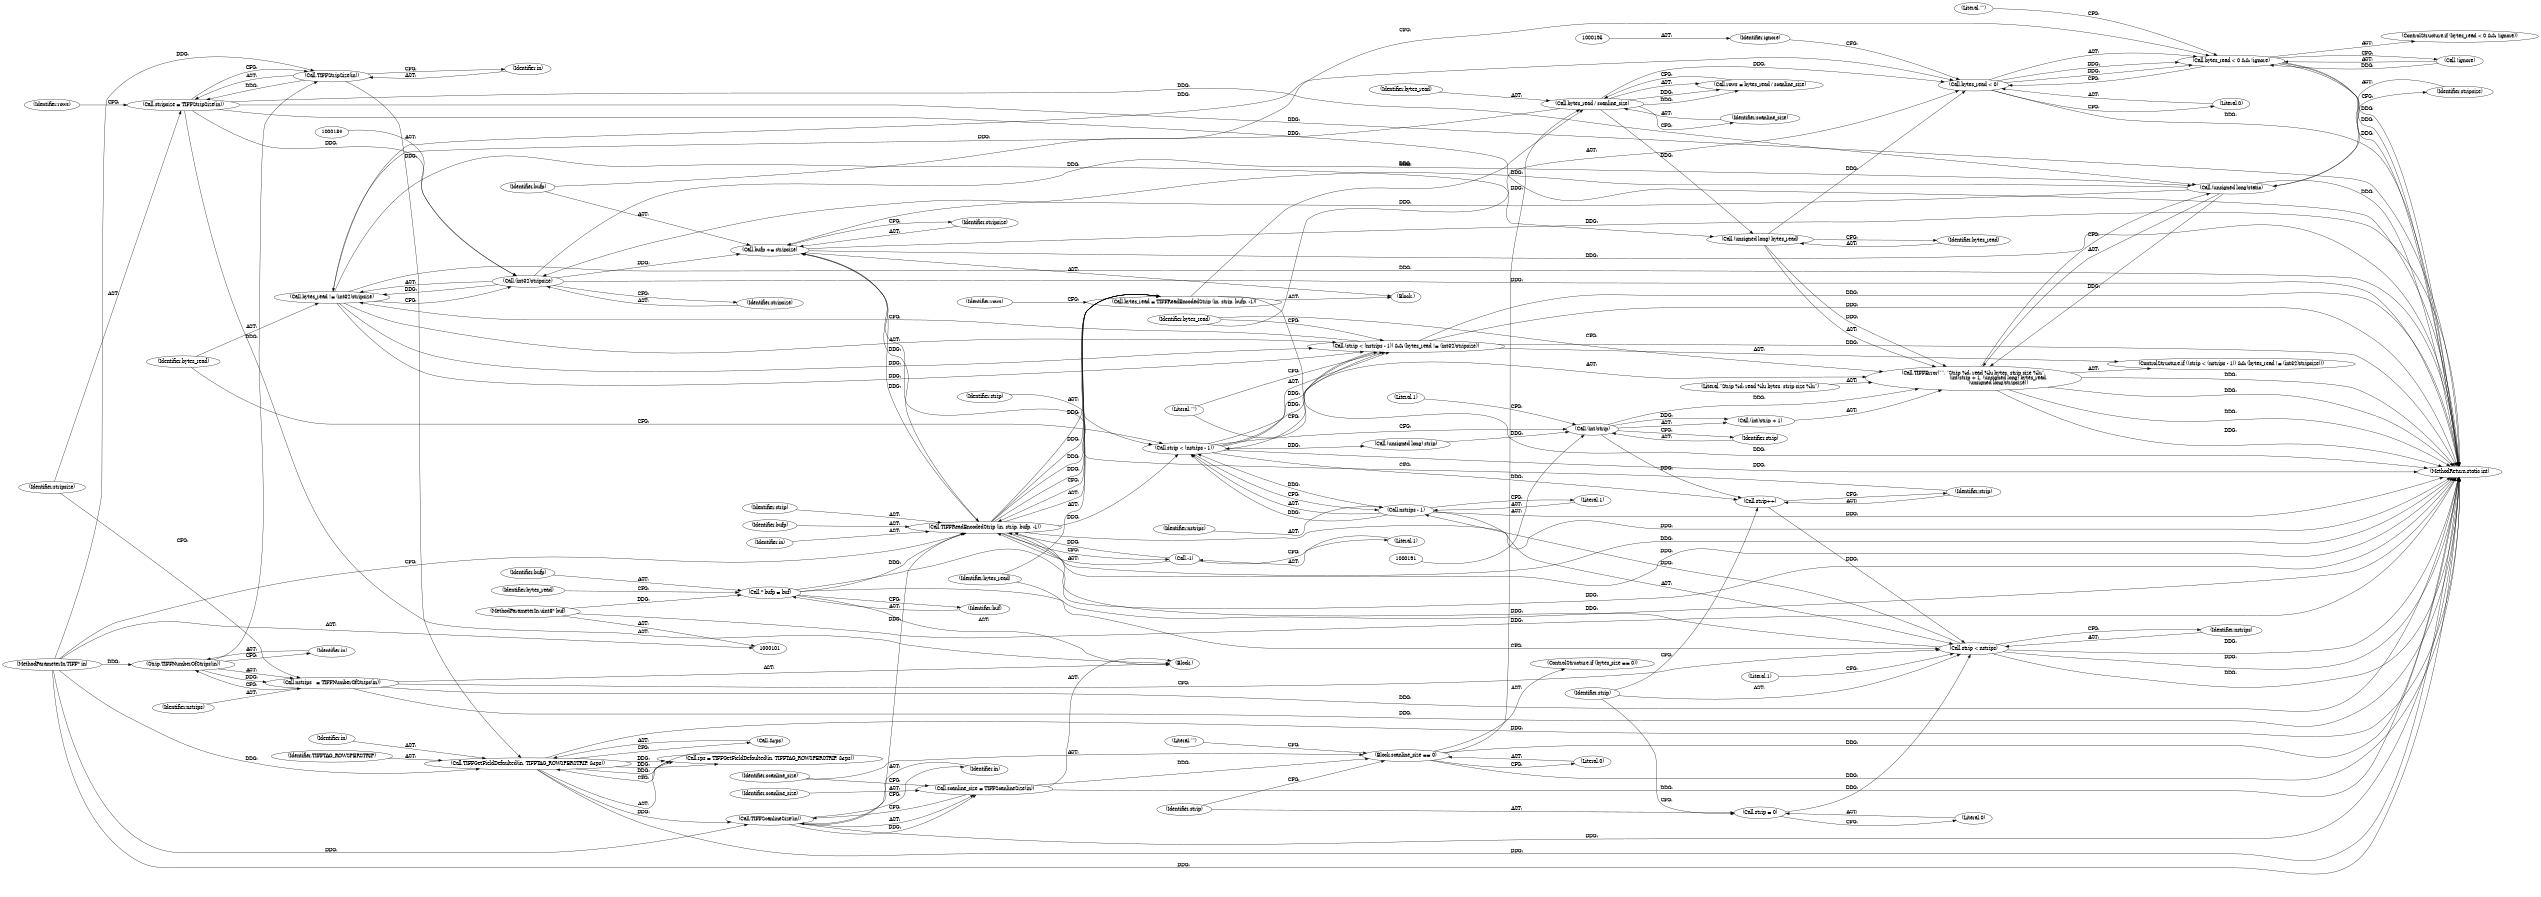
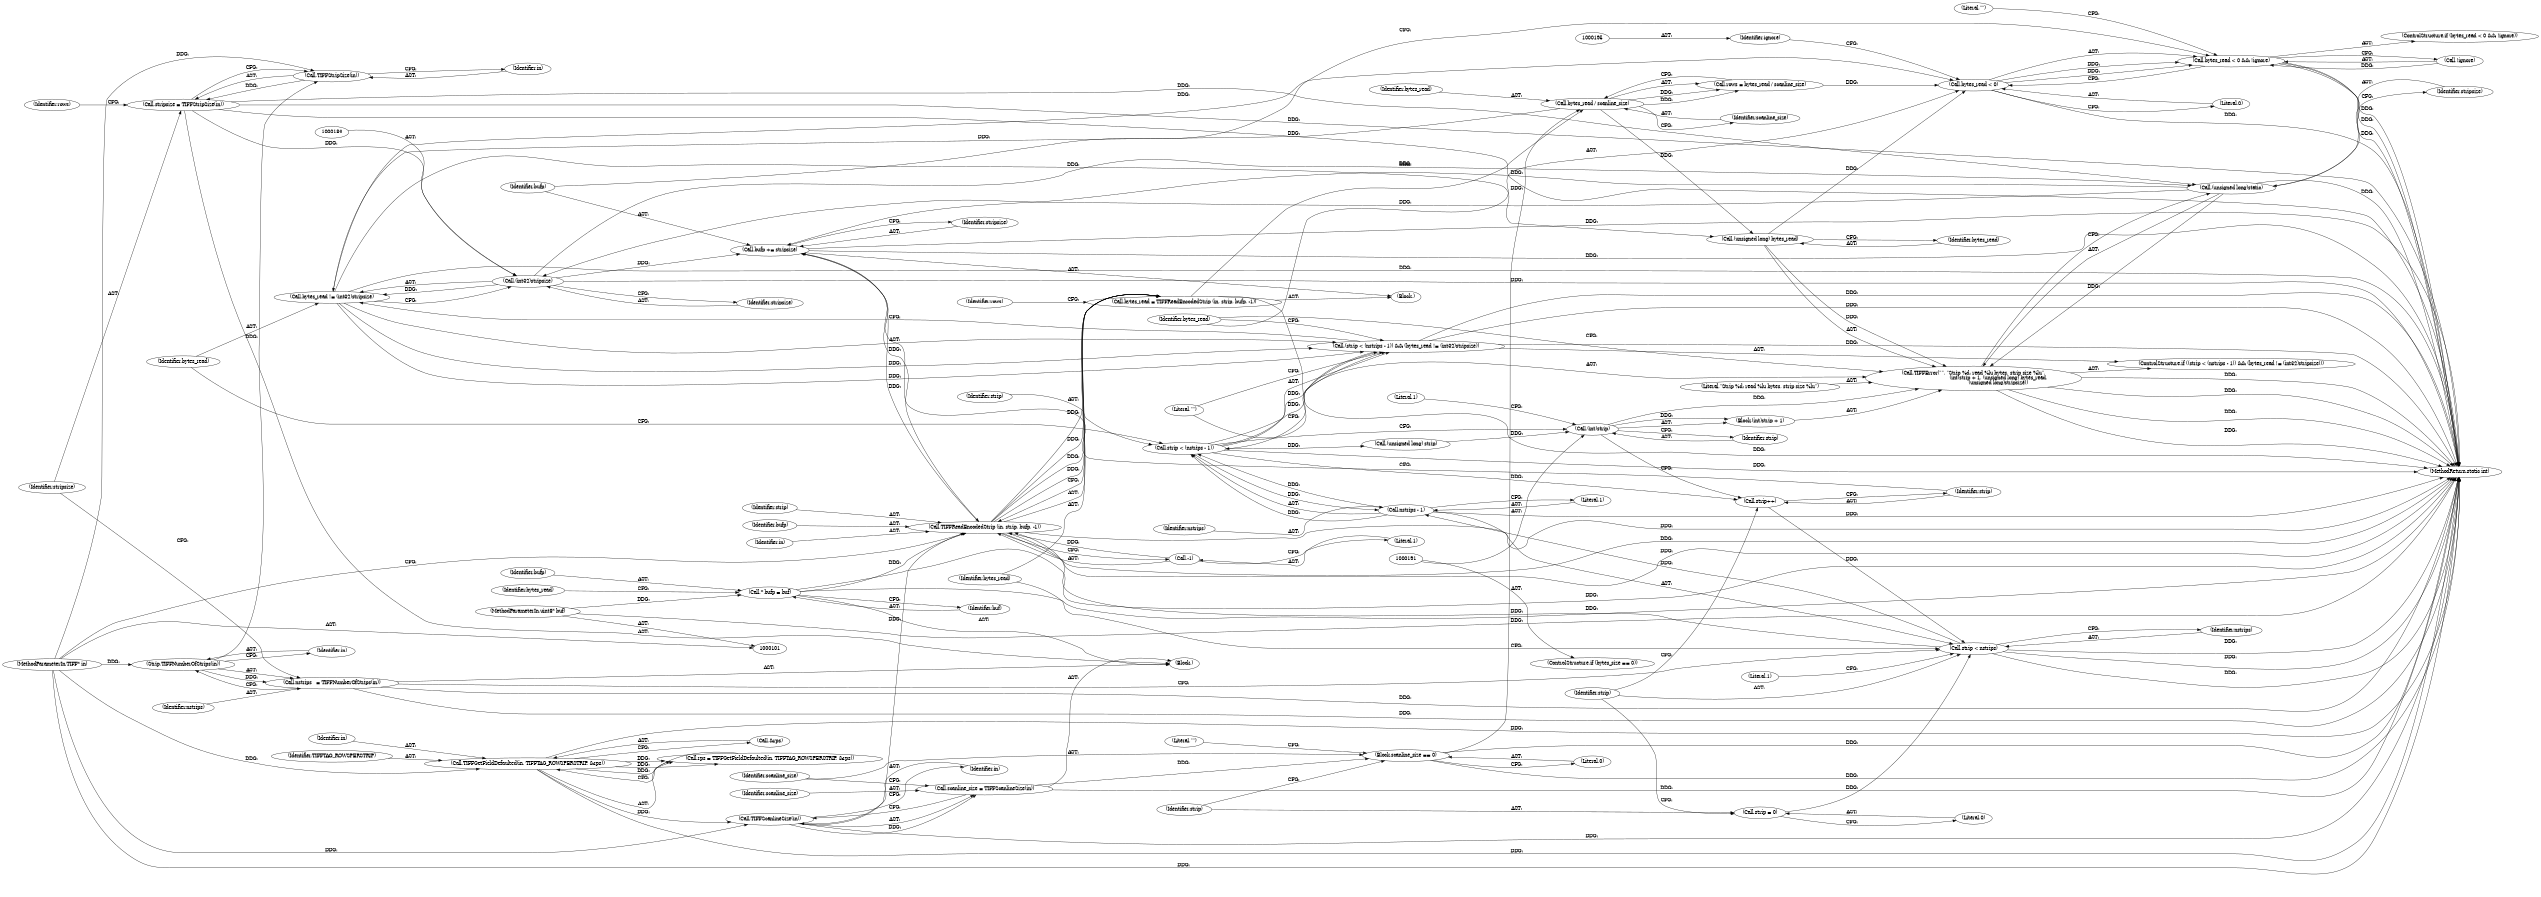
  digraph {
    rankdir=LR
    n1 [label="(Call,bytes_read != (int32)stripsize)"]
    n2 [label="(Call,(int32)stripsize)"]
    n3 [label="(Call,(strip < (nstrips - 1)) && (bytes_read != (int32)stripsize))"]
    n4 [label="(Call,(unsigned long) bytes_read)"]
    n5 [label="(Call,bytes_read < 0)"]
    n6 [label="(MethodReturn,static int)"]
    n7 [label="(Call,bufp += stripsize)"]
    n8 [label="(Call,(unsigned long)static)"]
    n9 [label="(Identifier,stripsize)"]
    n10 [label="(Call,strip < (nstrips - 1))"]
    n11 [label="(ControlStructure,if ((strip < (nstrips - 1)) && (bytes_read != (int32)stripsize)))"]
    n12 [label="(Call,TIFFError(\"\", \"Strip %d: read %lu bytes, strip size %lu\",\n                                  (int)strip + 1, (unsigned long) bytes_read,\n                                  (unsigned long)stripsize))"]
    n13 [label="(Identifier,bytes_read)"]
    n14 [label="(Call,bytes_read < 0 && !ignore)"]
    n15 [label="(Literal,0)"]
    n16 [label="(Call,bytes_read / scanline_size)"]
    n17 [label="(Call,rows = bytes_read / scanline_size)"]
    n18 [label="(Identifier,scanline_size)"]
    n19 [label="(Call,bytes_read = TIFFReadEncodedStrip (in, strip, bufp, -1))"]
    n20 [label="(Call,TIFFReadEncodedStrip (in, strip, bufp, -1))"]
    n21 [label="(Block,)"]
    n22 [label="(Call,-1)"]
    n23 [label="(Call,nstrips - 1)"]
    n24 [label="(Call,strip++)"]
    n25 [label="(Call,(int)strip)"]
    n26 [label="(Call,(unsigned long) strip)"]
    n27 [label="(Identifier,stripsize)"]
    n28 [label="(Literal,1)"]
    n29 [label="(Call,TIFFScanlineSize(in))"]
    n30 [label="(Call,scanline_size = TIFFScanlineSize(in))"]
    n31 [label="(Identifier,in)"]
    n32 [label="(Block,)"]
    n33 [label="(Block,scanline_size == 0)"]
    n34 [label="(Call,TIFFGetFieldDefaulted(in, TIFFTAG_ROWSPERSTRIP, &rps))"]
    n35 [label="(Call,rps = TIFFGetFieldDefaulted(in, TIFFTAG_ROWSPERSTRIP, &rps))"]
    n36 [label="(Call,&rps)"]
    n37 [label="(Call,TIFFStripSize(in))"]
    n38 [label="(Call,stripsize = TIFFStripSize(in))"]
    n39 [label="(Identifier,in)"]
    n40 [label="(Strip,TIFFNumberOfStrips(in))"]
    n41 [label="(Call,nstrips   = TIFFNumberOfStrips(in))"]
    n42 [label="(Identifier,in)"]
    n43 [label="(Call,strip < nstrips)"]
    n44 [label="(MethodParameterIn,TIFF* in)"]
    1000101
    n46 [label="(Identifier,nstrips)"]
    n47 [label="(Literal,1)"]
    n48 [label="(Identifier,strip)"]
    n49 [label="(Identifier,strip)"]
-   n50 [label="(Call,(int)strip + 1)"]
+   n50 [label="(Block,(int)strip + 1)"]
    n51 [label="(Call,strip = 0)"]
    n52 [label="(Literal,0)"]
    n53 [label="(Call,* bufp = buf)"]
    n54 [label="(Identifier,buf)"]
    n55 [label="(MethodParameterIn,uint8* buf)"]
    n56 [label="(Identifier,stripsize)"]
    n57 [label="(ControlStructure,if (bytes_size == 0))"]
    n58 [label="(Literal,0)"]
    n59 [label="(ControlStructure,if (bytes_read < 0 && !ignore))"]
    n60 [label="(Call,!ignore)"]
    n61 [label="(Identifier,bufp)"]
    n62 [label="(Identifier,ignore)"]
    n63 [label="(Identifier,bytes_read)"]
    n64 [label="(Literal,\"\")"]
    n65 [label="(Identifier,strip)"]
    n66 [label="(Identifier,scanline_size)"]
    n67 [label="(Identifier,in)"]
    n68 [label="(Identifier,rows)"]
    n69 [label="(Literal,\"Strip %d: read %lu bytes, strip size %lu\")"]
    n70 [label="(Literal,\"\")"]
    n71 [label="(Identifier,bytes_read)"]
    n72 [label="(Identifier,strip)"]
    n73 [label="(Identifier,strip)"]
    n74 [label="(Identifier,stripsize)"]
    n75 [label="(Identifier,nstrips)"]
    n76 [label="(Identifier,bufp)"]
    n77 [label="(Literal,\"\")"]
    n78 [label="(Literal,1)"]
    n79 [label="(Identifier,bufp)"]
    n80 [label="(Identifier,in)"]
    n81 [label="(Identifier,nstrips)"]
    n82 [label="(Literal,1)"]
    n83 [label="(Identifier,scanline_size)"]
    n84 [label="(Identifier,strip)"]
    n85 [label="(Identifier,TIFFTAG_ROWSPERSTRIP)"]
    n86 [label="(Identifier,bytes_read)"]
    n87 [label="(Identifier,rows)"]
    n88 [label="(Identifier,bytes_read)"]
    n89 [label="(Identifier,bytes_read)"]
    1000191
    1000184
    1000195
    n1 -> n2 [label="CFG: "]
    n1 -> n3 [label="AST: "]
    n1 -> n3 [label="DDG: "]
    n1 -> n3 [label="DDG: "]
    n1 -> n4 [label="DDG: "]
    n1 -> n5 [label="DDG: "]
    n1 -> n6 [label="DDG: "]
    n2 -> n1 [label="AST: "]
    n2 -> n1 [label="DDG: "]
    n2 -> n6 [label="DDG: "]
    n2 -> n7 [label="DDG: "]
    n2 -> n8 [label="DDG: "]
    n2 -> n9 [label="CFG: "]
    n3 -> n1 [label="CFG: "]
    n3 -> n6 [label="DDG: "]
    n3 -> n6 [label="DDG: "]
    n3 -> n6 [label="DDG: "]
    n3 -> n10 [label="CFG: "]
    n3 -> n11 [label="AST: "]
    n4 -> n5 [label="DDG: "]
    n4 -> n12 [label="AST: "]
    n4 -> n12 [label="DDG: "]
    n4 -> n13 [label="CFG: "]
    n5 -> n6 [label="DDG: "]
    n5 -> n14 [label="AST: "]
    n5 -> n14 [label="DDG: "]
    n5 -> n14 [label="DDG: "]
    n5 -> n15 [label="CFG: "]
    n7 -> n6 [label="DDG: "]
    n7 -> n6 [label="DDG: "]
    n7 -> n20 [label="DDG: "]
    n7 -> n21 [label="AST: "]
    n7 -> n27 [label="CFG: "]
    n8 -> n2 [label="DDG: "]
    n8 -> n6 [label="DDG: "]
    n8 -> n7 [label="DDG: "]
    n8 -> n12 [label="AST: "]
    n8 -> n12 [label="DDG: "]
    n8 -> n56 [label="CFG: "]
    n9 -> n2 [label="AST: "]
    n10 -> n3 [label="AST: "]
    n10 -> n3 [label="DDG: "]
    n10 -> n3 [label="DDG: "]
    n10 -> n6 [label="DDG: "]
-   n10 -> n23 [label="CFG: "]
+   n10 -> n23 [label="DDG: "]
    n10 -> n24 [label="DDG: "]
    n10 -> n25 [label="CFG: "]
    n10 -> n26 [label="DDG: "]
    n12 -> n6 [label="DDG: "]
    n12 -> n6 [label="DDG: "]
    n12 -> n6 [label="DDG: "]
    n12 -> n6 [label="DDG: "]
    n12 -> n8 [label="CFG: "]
    n12 -> n11 [label="AST: "]
    n13 -> n4 [label="AST: "]
    n14 -> n5 [label="CFG: "]
    n14 -> n6 [label="DDG: "]
    n14 -> n6 [label="DDG: "]
    n14 -> n6 [label="DDG: "]
    n14 -> n59 [label="AST: "]
    n14 -> n60 [label="CFG: "]
    n15 -> n5 [label="AST: "]
    n16 -> n1 [label="DDG: "]
    n16 -> n4 [label="DDG: "]
-   n16 -> n5 [label="DDG: "]
+   n17 -> n5 [label="DDG: "]
    n16 -> n17 [label="AST: "]
    n16 -> n17 [label="DDG: "]
    n16 -> n17 [label="DDG: "]
    n16 -> n18 [label="CFG: "]
    n17 -> n16 [label="CFG: "]
    n18 -> n16 [label="AST: "]
    n19 -> n6 [label="DDG: "]
    n19 -> n16 [label="DDG: "]
    n19 -> n20 [label="CFG: "]
    n19 -> n21 [label="AST: "]
    n20 -> n6 [label="DDG: "]
    n20 -> n6 [label="DDG: "]
    n20 -> n6 [label="DDG: "]
    n20 -> n7 [label="DDG: "]
-   n20 -> n10 [label="DDG: "]
    n20 -> n19 [label="AST: "]
    n20 -> n19 [label="DDG: "]
    n20 -> n19 [label="DDG: "]
    n20 -> n19 [label="DDG: "]
    n20 -> n19 [label="DDG: "]
    n20 -> n22 [label="CFG: "]
    n22 -> n20 [label="AST: "]
    n22 -> n20 [label="DDG: "]
    n22 -> n28 [label="CFG: "]
    n23 -> n6 [label="DDG: "]
    n23 -> n10 [label="AST: "]
    n23 -> n10 [label="DDG: "]
    n23 -> n10 [label="DDG: "]
    n23 -> n43 [label="AST: "]
    n23 -> n47 [label="CFG: "]
    n24 -> n43 [label="DDG: "]
    n24 -> n48 [label="CFG: "]
    n25 -> n12 [label="DDG: "]
-   n25 -> n24 [label="DDG: "]
+   n25 -> n24 [label="CFG: "]
    n25 -> n49 [label="CFG: "]
    n25 -> n50 [label="AST: "]
    n25 -> n50 [label="DDG: "]
    n26 -> n25 [label="DDG: "]
    n27 -> n7 [label="AST: "]
    n28 -> n22 [label="AST: "]
    n29 -> n6 [label="DDG: "]
    n29 -> n20 [label="DDG: "]
    n29 -> n30 [label="AST: "]
    n29 -> n30 [label="DDG: "]
    n29 -> n31 [label="CFG: "]
    n30 -> n6 [label="DDG: "]
    n30 -> n29 [label="CFG: "]
    n30 -> n32 [label="AST: "]
    n30 -> n33 [label="DDG: "]
    n31 -> n29 [label="AST: "]
    n33 -> n6 [label="DDG: "]
    n33 -> n6 [label="DDG: "]
    n33 -> n16 [label="DDG: "]
-   n33 -> n57 [label="AST: "]
+   1000191 -> n57 [label="AST: "]
    n33 -> n58 [label="CFG: "]
    n34 -> n6 [label="DDG: "]
    n34 -> n6 [label="DDG: "]
    n34 -> n29 [label="DDG: "]
    n34 -> n35 [label="AST: "]
    n34 -> n35 [label="DDG: "]
    n34 -> n35 [label="DDG: "]
    n34 -> n35 [label="DDG: "]
    n34 -> n36 [label="CFG: "]
    n35 -> n34 [label="CFG: "]
    n36 -> n34 [label="AST: "]
-   n37 -> n34 [label="DDG: "]
    n37 -> n38 [label="AST: "]
    n37 -> n38 [label="DDG: "]
    n37 -> n39 [label="CFG: "]
    n38 -> n2 [label="DDG: "]
    n38 -> n6 [label="DDG: "]
    n38 -> n6 [label="DDG: "]
    n38 -> n8 [label="DDG: "]
    n38 -> n32 [label="AST: "]
    n38 -> n37 [label="CFG: "]
    n39 -> n37 [label="AST: "]
    n40 -> n37 [label="DDG: "]
    n40 -> n41 [label="AST: "]
    n40 -> n41 [label="DDG: "]
    n40 -> n42 [label="CFG: "]
    n41 -> n6 [label="DDG: "]
    n41 -> n6 [label="DDG: "]
    n41 -> n32 [label="AST: "]
    n41 -> n40 [label="CFG: "]
    n41 -> n43 [label="CFG: "]
    n42 -> n40 [label="AST: "]
    n43 -> n6 [label="DDG: "]
    n43 -> n6 [label="DDG: "]
    n43 -> n6 [label="DDG: "]
    n43 -> n20 [label="DDG: "]
    n43 -> n23 [label="DDG: "]
    n43 -> n46 [label="CFG: "]
    n44 -> n6 [label="DDG: "]
    n44 -> n20 [label="CFG: "]
    n44 -> n29 [label="DDG: "]
    n44 -> n34 [label="DDG: "]
    n44 -> n37 [label="DDG: "]
    n44 -> n40 [label="DDG: "]
    n44 -> 1000101 [label="AST: "]
    n46 -> n43 [label="AST: "]
    n47 -> n23 [label="AST: "]
    n48 -> n7 [label="CFG: "]
    n48 -> n24 [label="AST: "]
    n49 -> n25 [label="AST: "]
    n50 -> n12 [label="AST: "]
    n51 -> n43 [label="DDG: "]
    n51 -> n52 [label="CFG: "]
    n52 -> n51 [label="AST: "]
    n53 -> n6 [label="DDG: "]
    n53 -> n6 [label="DDG: "]
    n53 -> n20 [label="DDG: "]
    n53 -> n32 [label="AST: "]
    n53 -> n54 [label="CFG: "]
    n54 -> n53 [label="AST: "]
    n55 -> n6 [label="DDG: "]
    n55 -> 1000101 [label="AST: "]
    n55 -> n53 [label="DDG: "]
    n56 -> n8 [label="AST: "]
    n58 -> n33 [label="AST: "]
    n60 -> n14 [label="AST: "]
    n60 -> n14 [label="DDG: "]
    n61 -> n53 [label="AST: "]
    n62 -> n5 [label="CFG: "]
    n63 -> n16 [label="AST: "]
    n64 -> n14 [label="CFG: "]
    n65 -> n10 [label="AST: "]
    n66 -> n30 [label="CFG: "]
    n66 -> n33 [label="AST: "]
    n67 -> n20 [label="AST: "]
    n68 -> n38 [label="CFG: "]
    n69 -> n12 [label="AST: "]
    n70 -> n3 [label="CFG: "]
    n70 -> n12 [label="AST: "]
    n71 -> n19 [label="AST: "]
    n71 -> n43 [label="CFG: "]
    n72 -> n20 [label="AST: "]
    n73 -> n33 [label="CFG: "]
    n73 -> n51 [label="AST: "]
    n74 -> n38 [label="AST: "]
    n74 -> n41 [label="CFG: "]
    n75 -> n41 [label="AST: "]
    n76 -> n20 [label="AST: "]
    n77 -> n33 [label="CFG: "]
    n78 -> n25 [label="CFG: "]
    n79 -> n7 [label="AST: "]
    n79 -> n14 [label="CFG: "]
    n80 -> n34 [label="AST: "]
    n81 -> n23 [label="AST: "]
    n82 -> n43 [label="CFG: "]
    n83 -> n30 [label="AST: "]
    n84 -> n24 [label="CFG: "]
    n84 -> n43 [label="AST: "]
    n84 -> n51 [label="CFG: "]
    n85 -> n34 [label="AST: "]
    n86 -> n3 [label="CFG: "]
    n86 -> n5 [label="AST: "]
    n86 -> n12 [label="CFG: "]
    n87 -> n19 [label="CFG: "]
    n88 -> n53 [label="CFG: "]
    n89 -> n1 [label="AST: "]
    n89 -> n10 [label="CFG: "]
    1000191 -> n25 [label="AST: "]
    1000184 -> n2 [label="AST: "]
    1000195 -> n62 [label="AST: "]
  }
